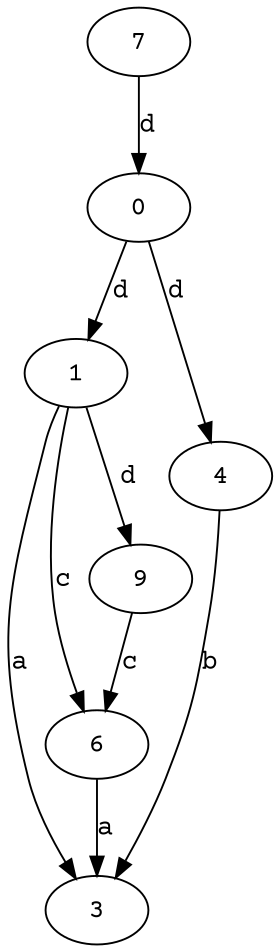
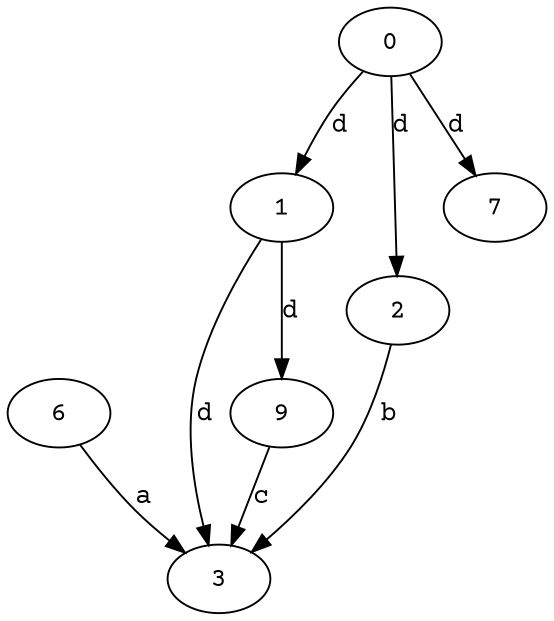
  strict digraph {
    fontname="Courier Prime"
    node [fontname="Courier Prime"]
    edge [fontname="Courier Prime"]
    1
    3
    6
    9
-   4
+   4 [label=2]
    0
    7
-   1 -> 3 [label=a]
-   1 -> 6 [label=c]
+   1 -> 3 [label=d]
    1 -> 9 [label=d]
    6 -> 3 [label=a]
-   9 -> 6 [label=c]
+   9 -> 3 [label=c]
    4 -> 3 [label=b]
    0 -> 1 [label=d]
    0 -> 4 [label=d]
-   7 -> 0 [label=d]
+   0 -> 7 [label=d]
  }
